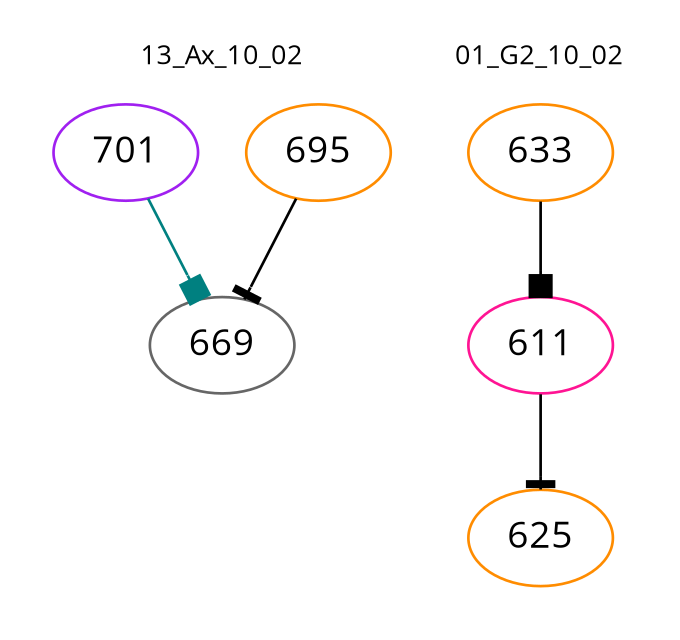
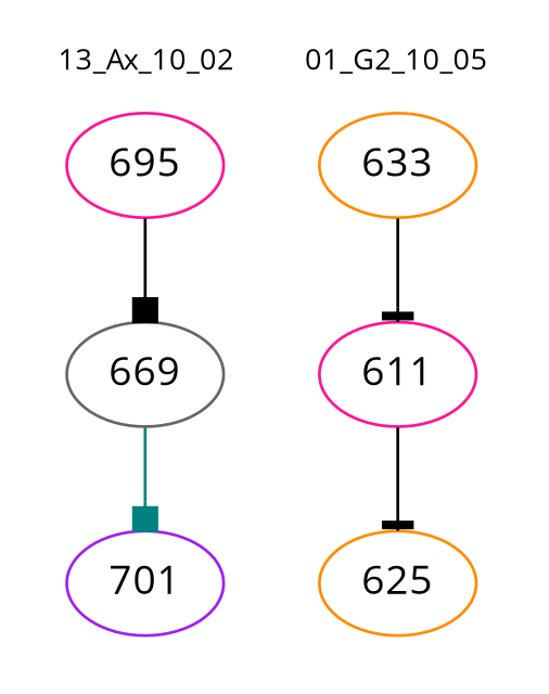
  digraph {
    fontname="Open Sans"
    node [color=deeppink fontname="Open Sans"]
    edge [arrowhead=box color=black fontname="Open Sans"]
-   n1 [color=darkorange label=695]
+   n1 [label=695]
    n2 [color=gray40 label=669]
    n3 [color=purple label=701]
    n4 [color=darkorange label=633]
    n5 [label=611]
    n6 [color=darkorange label=625]
    subgraph cluster_1 {
      color=white
      fontsize=10
      label="13_Ax_10_02"
      n1
      n2
      n3
    }
    subgraph cluster_2 {
      color=white
      fontsize=10
-     label="01_G2_10_02"
+     label="01_G2_10_05"
      n4
      n5
      n6
    }
-   n1 -> n2 [arrowhead=tee]
-   n3 -> n2 [color=teal]
-   n4 -> n5
+   n1 -> n2
+   n2 -> n3 [color=teal]
+   n4 -> n5 [arrowhead=tee]
    n5 -> n6 [arrowhead=tee]
  }
